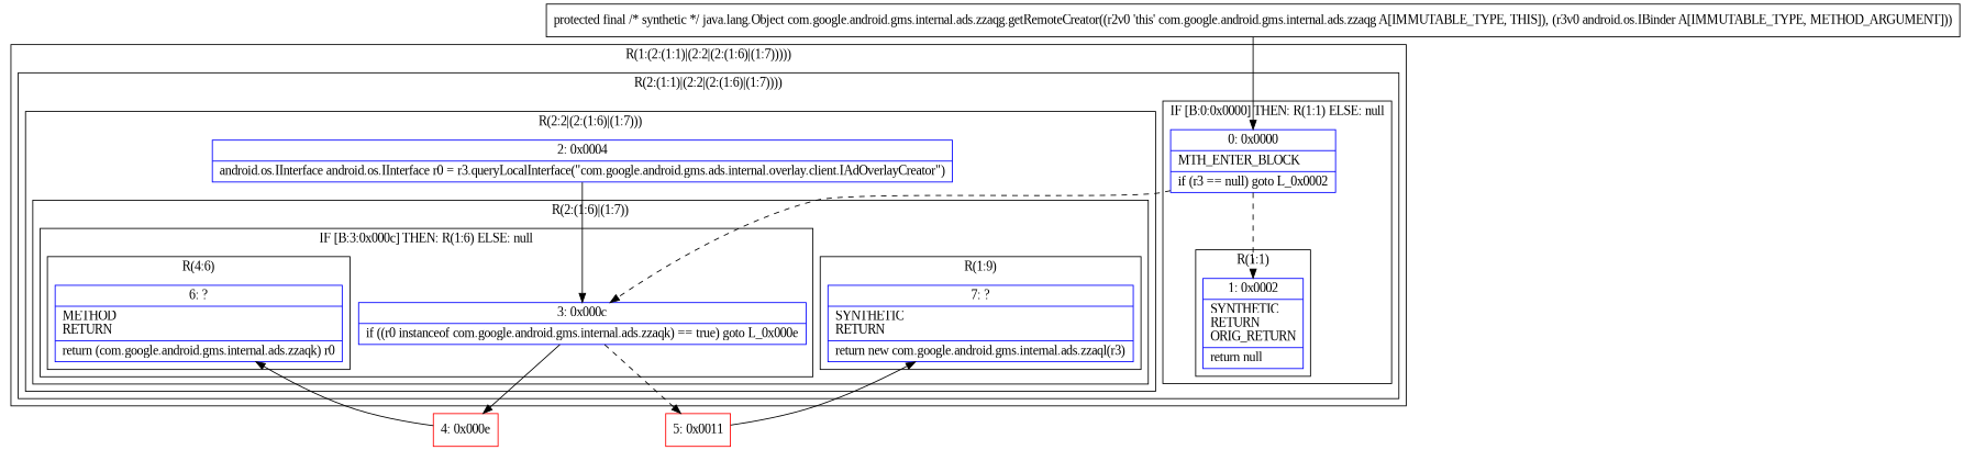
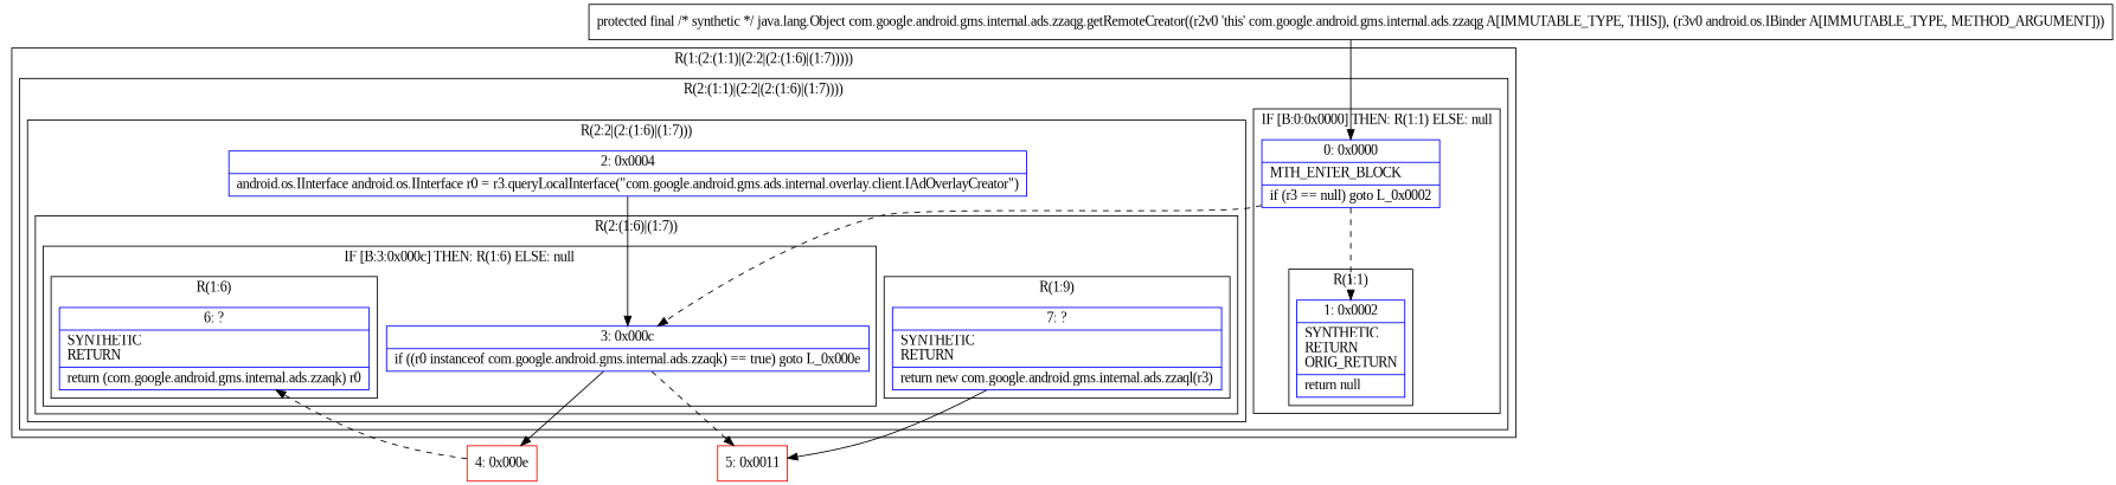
  digraph {
    fontname="Liberation Serif"
    node [color=blue fontname="Liberation Serif" shape=record]
    edge [fontname="Liberation Serif"]
    n1 [label="{1\:\ 0x0002|SYNTHETIC\lRETURN\lORIG_RETURN\l|return null\l}"]
    n2 [label="{0\:\ 0x0000|MTH_ENTER_BLOCK\l|if (r3 == null) goto L_0x0002\l}"]
-   n3 [label="{6\:\ ?|METHOD\lRETURN\l|return (com.google.android.gms.internal.ads.zzaqk) r0\l}"]
+   n3 [label="{6\:\ ?|SYNTHETIC\lRETURN\l|return (com.google.android.gms.internal.ads.zzaqk) r0\l}"]
    n4 [label="{3\:\ 0x000c|if ((r0 instanceof com.google.android.gms.internal.ads.zzaqk) == true) goto L_0x000e\l}"]
    n5 [label="{7\:\ ?|SYNTHETIC\lRETURN\l|return new com.google.android.gms.internal.ads.zzaql(r3)\l}"]
    n6 [label="{2\:\ 0x0004|android.os.IInterface android.os.IInterface r0 = r3.queryLocalInterface(\"com.google.android.gms.ads.internal.overlay.client.IAdOverlayCreator\")\l}"]
    n7 [color=red label="{4\:\ 0x000e}"]
    n8 [color=red label="{5\:\ 0x0011}"]
    n9 [label="{protected final \/* synthetic *\/ java.lang.Object com.google.android.gms.internal.ads.zzaqg.getRemoteCreator((r2v0 'this' com.google.android.gms.internal.ads.zzaqg A[IMMUTABLE_TYPE, THIS]), (r3v0 android.os.IBinder A[IMMUTABLE_TYPE, METHOD_ARGUMENT])) }" color=""]
    subgraph cluster_1 {
      label="R(1:(2:(1:1)|(2:2|(2:(1:6)|(1:7)))))"
      subgraph cluster_2 {
        label="R(2:(1:1)|(2:2|(2:(1:6)|(1:7))))"
        subgraph cluster_3 {
          label="IF [B:0:0x0000] THEN: R(1:1) ELSE: null"
          n2
          subgraph cluster_4 {
            label="R(1:1)"
            n1
          }
        }
        subgraph cluster_5 {
          label="R(2:2|(2:(1:6)|(1:7)))"
          n6
          subgraph cluster_6 {
            label="R(2:(1:6)|(1:7))"
            subgraph cluster_7 {
              label="IF [B:3:0x000c] THEN: R(1:6) ELSE: null"
              n4
              subgraph cluster_8 {
-               label="R(4:6)"
+               label="R(1:6)"
                n3
              }
            }
            subgraph cluster_9 {
              label="R(1:9)"
              n5
            }
          }
        }
      }
    }
    n2 -> n1 [style=dashed]
    n2 -> n4 [style=dashed]
    n4 -> n7
    n4 -> n8 [style=dashed]
    n6 -> n4
-   n7 -> n3
-   n8 -> n5
+   n7 -> n3 [style=dashed]
+   n5 -> n8
    n9 -> n2
  }
